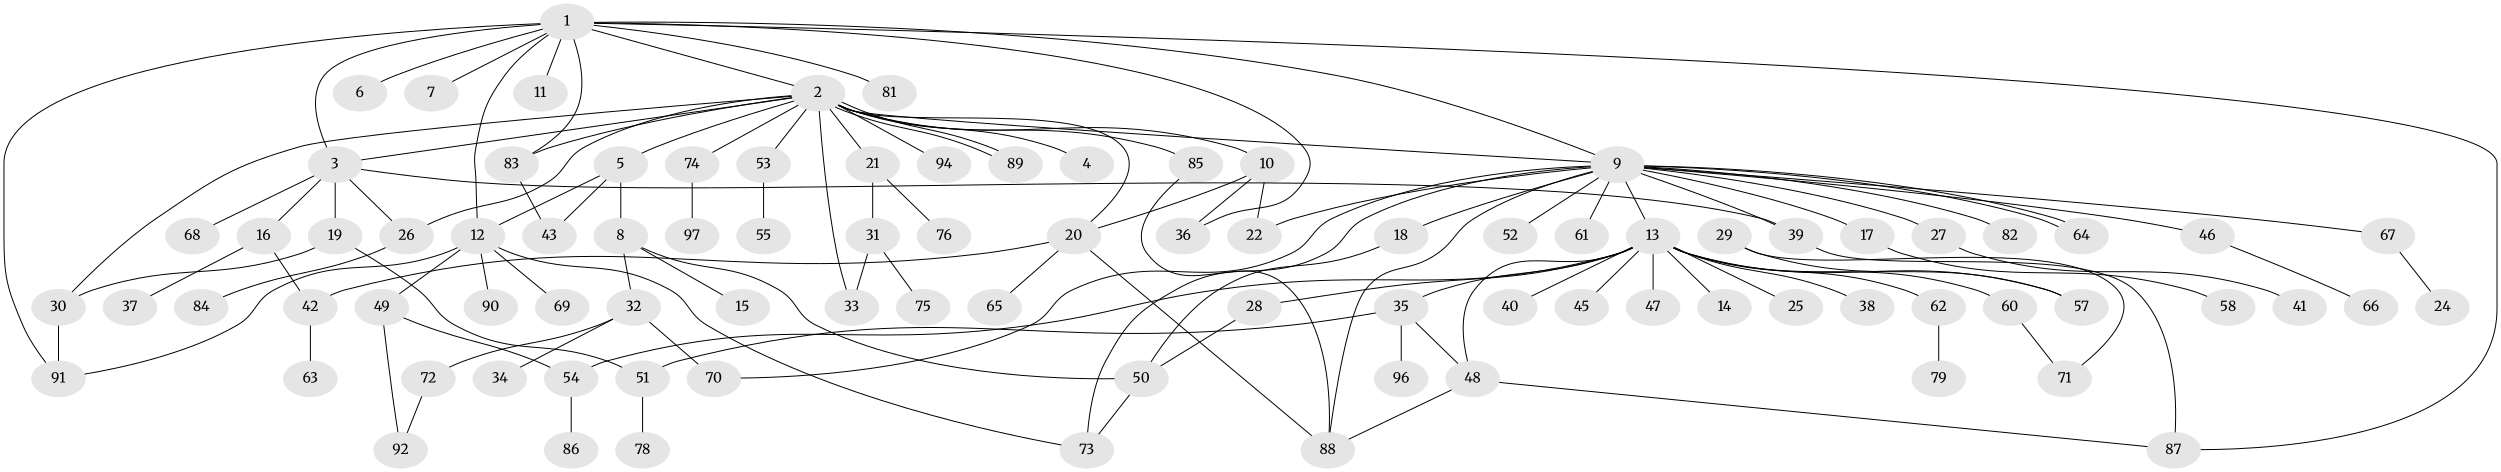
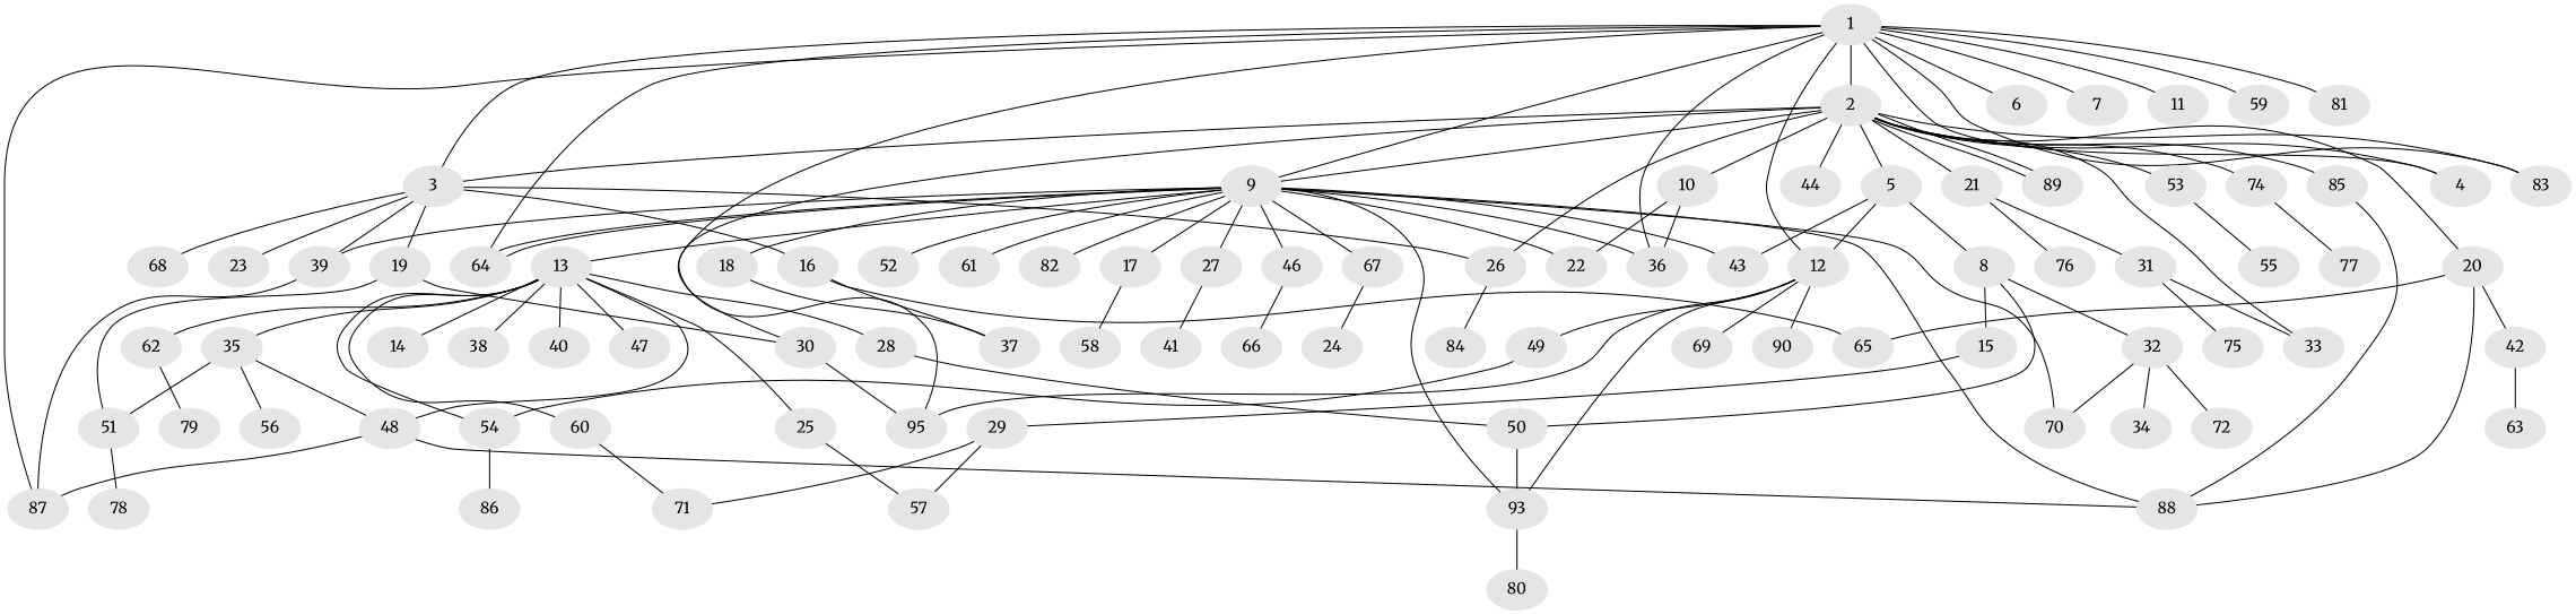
  graph {
    fontname=Merriweather
    node [color=gray90 fontname=Merriweather style=filled]
    edge [fontname=Merriweather]
    1
    2
    3
    4
    6
    7
    9
    11
    12
    36
+   59
    64
    81
    83
    87
-   91
+   91 [label=95]
    5
    10
    20
    21
    26
    30
    33
-   44 [label=94]
+   44
    53
    74
    85
    89
    16
    19
+   23
    39
    68
    43
    13
    17
    18
    22
    27
    46
    52
    61
    67
    70
-   73
+   73 [label=93]
    82
    88
    49
    69
    90
    8
    65
    42
    31
    76
    84
    55
-   77 [label=97]
+   77
    37
    51
    15
    32
    50
    29
    34
    72
    14
    25
    28
    35
    38
    40
-   45
    47
    48
    54
    57
    60
    62
    58
    41
    66
    24
-   92
-   56 [label=96]
+   80
+   56
    86
    71
    79
    78
    63
    75
    1 -- 2
    1 -- 3
+   1 -- 4
    1 -- 6
    1 -- 7
    1 -- 9
    1 -- 11
    1 -- 12
    1 -- 36
+   1 -- 59
+   1 -- 64
    1 -- 81
    1 -- 83
    1 -- 87
    1 -- 91
    2 -- 3
    2 -- 4
    2 -- 9
    2 -- 83
    2 -- 5
    2 -- 10
    2 -- 20
    2 -- 21
    2 -- 26
    2 -- 30
    2 -- 33
    2 -- 44
    2 -- 53
    2 -- 74
    2 -- 85
    2 -- 89
    2 -- 89
    3 -- 26
    3 -- 16
    3 -- 19
+   3 -- 23
    3 -- 39
    3 -- 68
+   9 -- 36
    9 -- 64
    9 -- 64
    9 -- 39
-   83 -- 43
+   9 -- 43
    9 -- 13
    9 -- 17
    9 -- 18
    9 -- 22
    9 -- 27
    9 -- 46
    9 -- 52
    9 -- 61
    9 -- 67
    9 -- 70
    9 -- 73
    9 -- 82
    9 -- 88
    12 -- 91
    12 -- 73
    12 -- 49
    12 -- 69
    12 -- 90
    5 -- 12
    5 -- 43
    5 -- 8
    10 -- 36
-   10 -- 20
    10 -- 22
    20 -- 88
    20 -- 65
    20 -- 42
    21 -- 31
    21 -- 76
    26 -- 84
    30 -- 91
    53 -- 55
    74 -- 77
    85 -- 88
-   16 -- 42
+   16 -- 65
    16 -- 37
    19 -- 30
    19 -- 51
    39 -- 87
    13 -- 14
    13 -- 25
    13 -- 28
    13 -- 35
    13 -- 38
    13 -- 40
-   13 -- 45
    13 -- 47
    13 -- 48
    13 -- 54
-   13 -- 57
+   25 -- 57
    13 -- 60
    13 -- 62
    17 -- 58
-   18 -- 50
+   18 -- 37
    27 -- 41
    46 -- 66
    67 -- 24
+   73 -- 80
    49 -- 54
-   49 -- 92
    8 -- 15
    8 -- 32
    8 -- 50
    42 -- 63
    31 -- 33
    31 -- 75
    51 -- 78
+   15 -- 29
    32 -- 70
    32 -- 34
    32 -- 72
    50 -- 73
    29 -- 57
    29 -- 71
-   72 -- 92
    28 -- 50
    35 -- 51
    35 -- 48
    35 -- 56
    48 -- 87
    48 -- 88
    54 -- 86
    60 -- 71
    62 -- 79
  }
